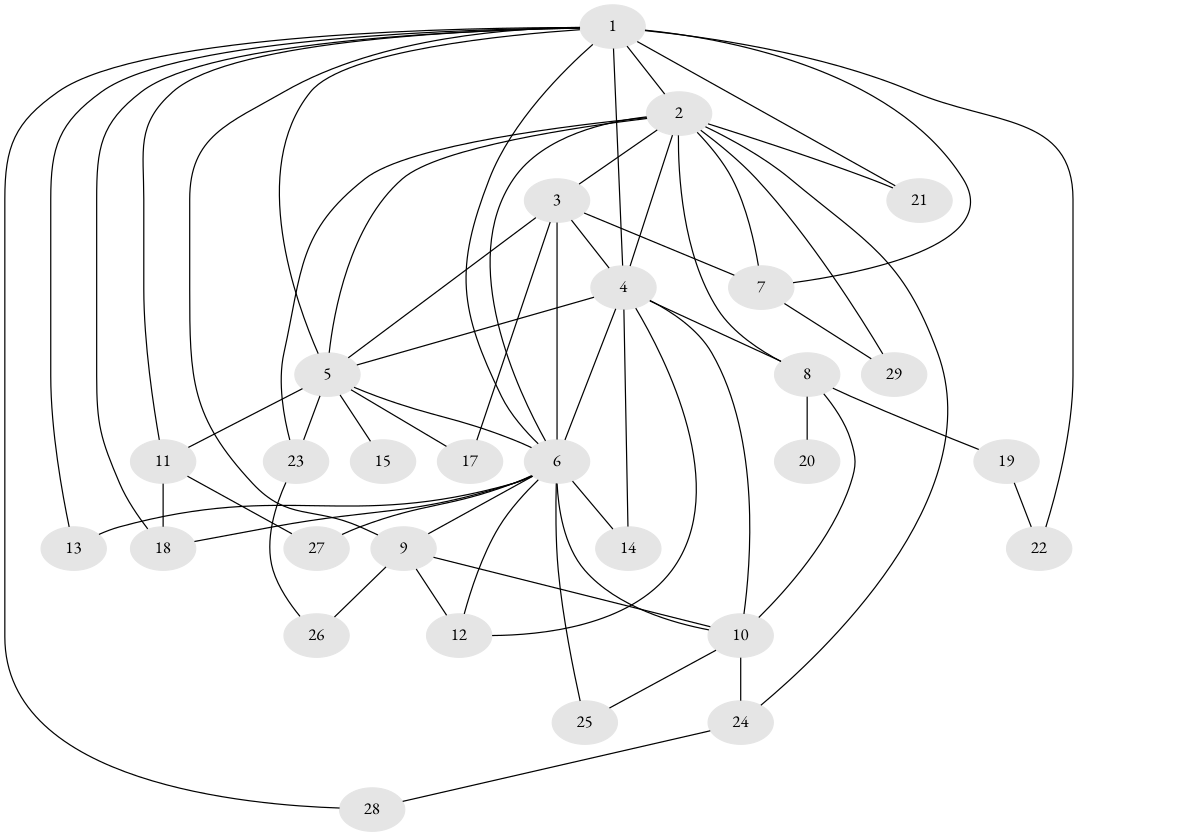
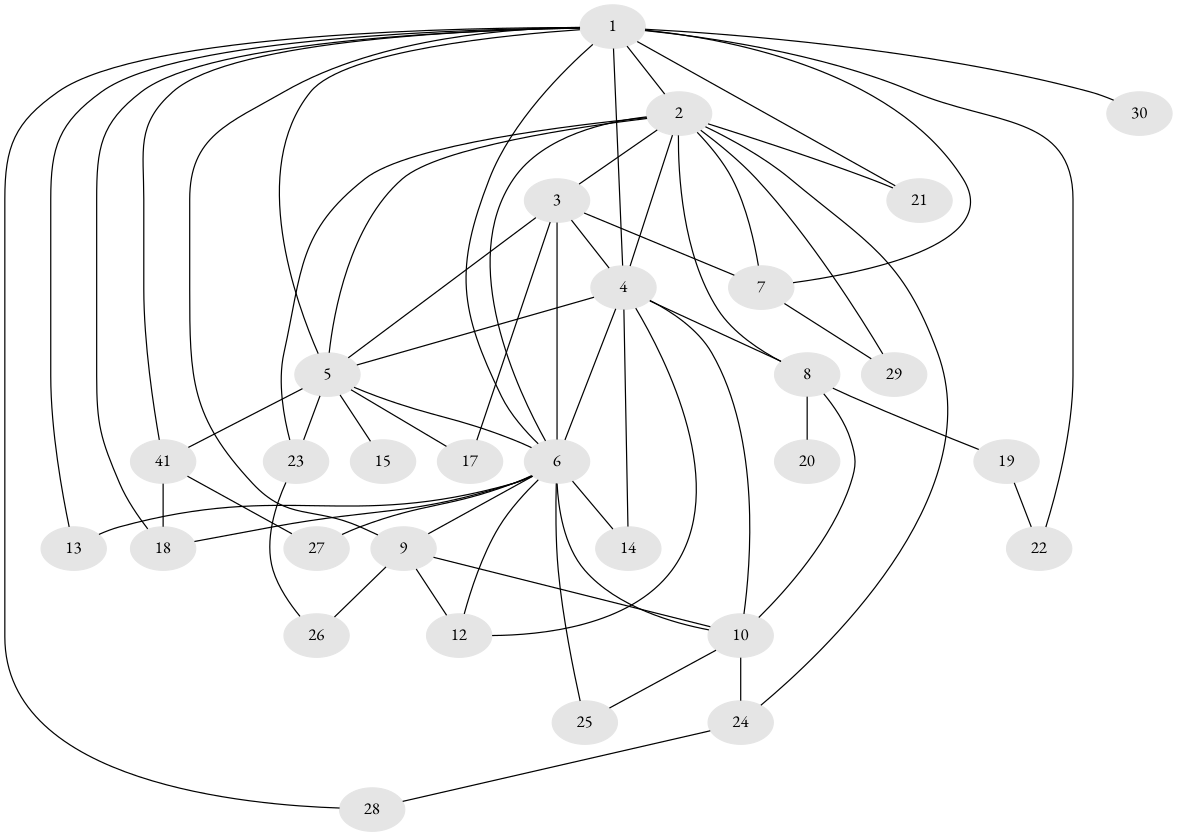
  graph {
    fontname="EB Garamond"
    node [color=gray90 fontname="EB Garamond" style=filled]
    edge [fontname="EB Garamond" weight=1.0]
    1
    2
    4
    5
    6
    7
    9
-   11
+   11 [label=41]
    13
    18
    21
    22
    28
+   30
    3
    8
    23
    24
    29
    17
    10
    12
    14
    15
    25
    27
    26
    20
    19
    1 -- 2 [weight=3.0]
    1 -- 4 [weight=3.0]
    1 -- 5 [weight=2.0]
    1 -- 6 [weight=2.0]
    1 -- 7 [weight=3.0]
    1 -- 9
    1 -- 11
    1 -- 13
    1 -- 18
    1 -- 21
    1 -- 22
    1 -- 28
+   1 -- 30
    2 -- 4 [weight=4.0]
    2 -- 5 [weight=4.0]
    2 -- 6 [weight=2.0]
    2 -- 7 [weight=2.0]
    2 -- 21
    2 -- 3 [weight=4.0]
    2 -- 8
    2 -- 23
    2 -- 24
    2 -- 29
    4 -- 5 [weight=4.0]
    4 -- 6 [weight=4.0]
    4 -- 8
    4 -- 10 [weight=6.0]
    4 -- 12
    4 -- 14
    5 -- 6 [weight=3.0]
    5 -- 11
    5 -- 23
    5 -- 17
    5 -- 15
    6 -- 9 [weight=2.0]
    6 -- 13
    6 -- 18
    6 -- 10 [weight=2.0]
    6 -- 12 [weight=3.0]
    6 -- 14 [weight=3.0]
    6 -- 25
    6 -- 27
    7 -- 29
    9 -- 10
    9 -- 12
    9 -- 26
    11 -- 18
    11 -- 27
    3 -- 4 [weight=4.0]
    3 -- 5 [weight=4.0]
    3 -- 6 [weight=11.0]
    3 -- 7 [weight=5.0]
    3 -- 17 [weight=2.0]
    8 -- 10
    8 -- 20
    8 -- 19
    23 -- 26
    24 -- 28
    10 -- 24
    10 -- 25
    19 -- 22
  }
